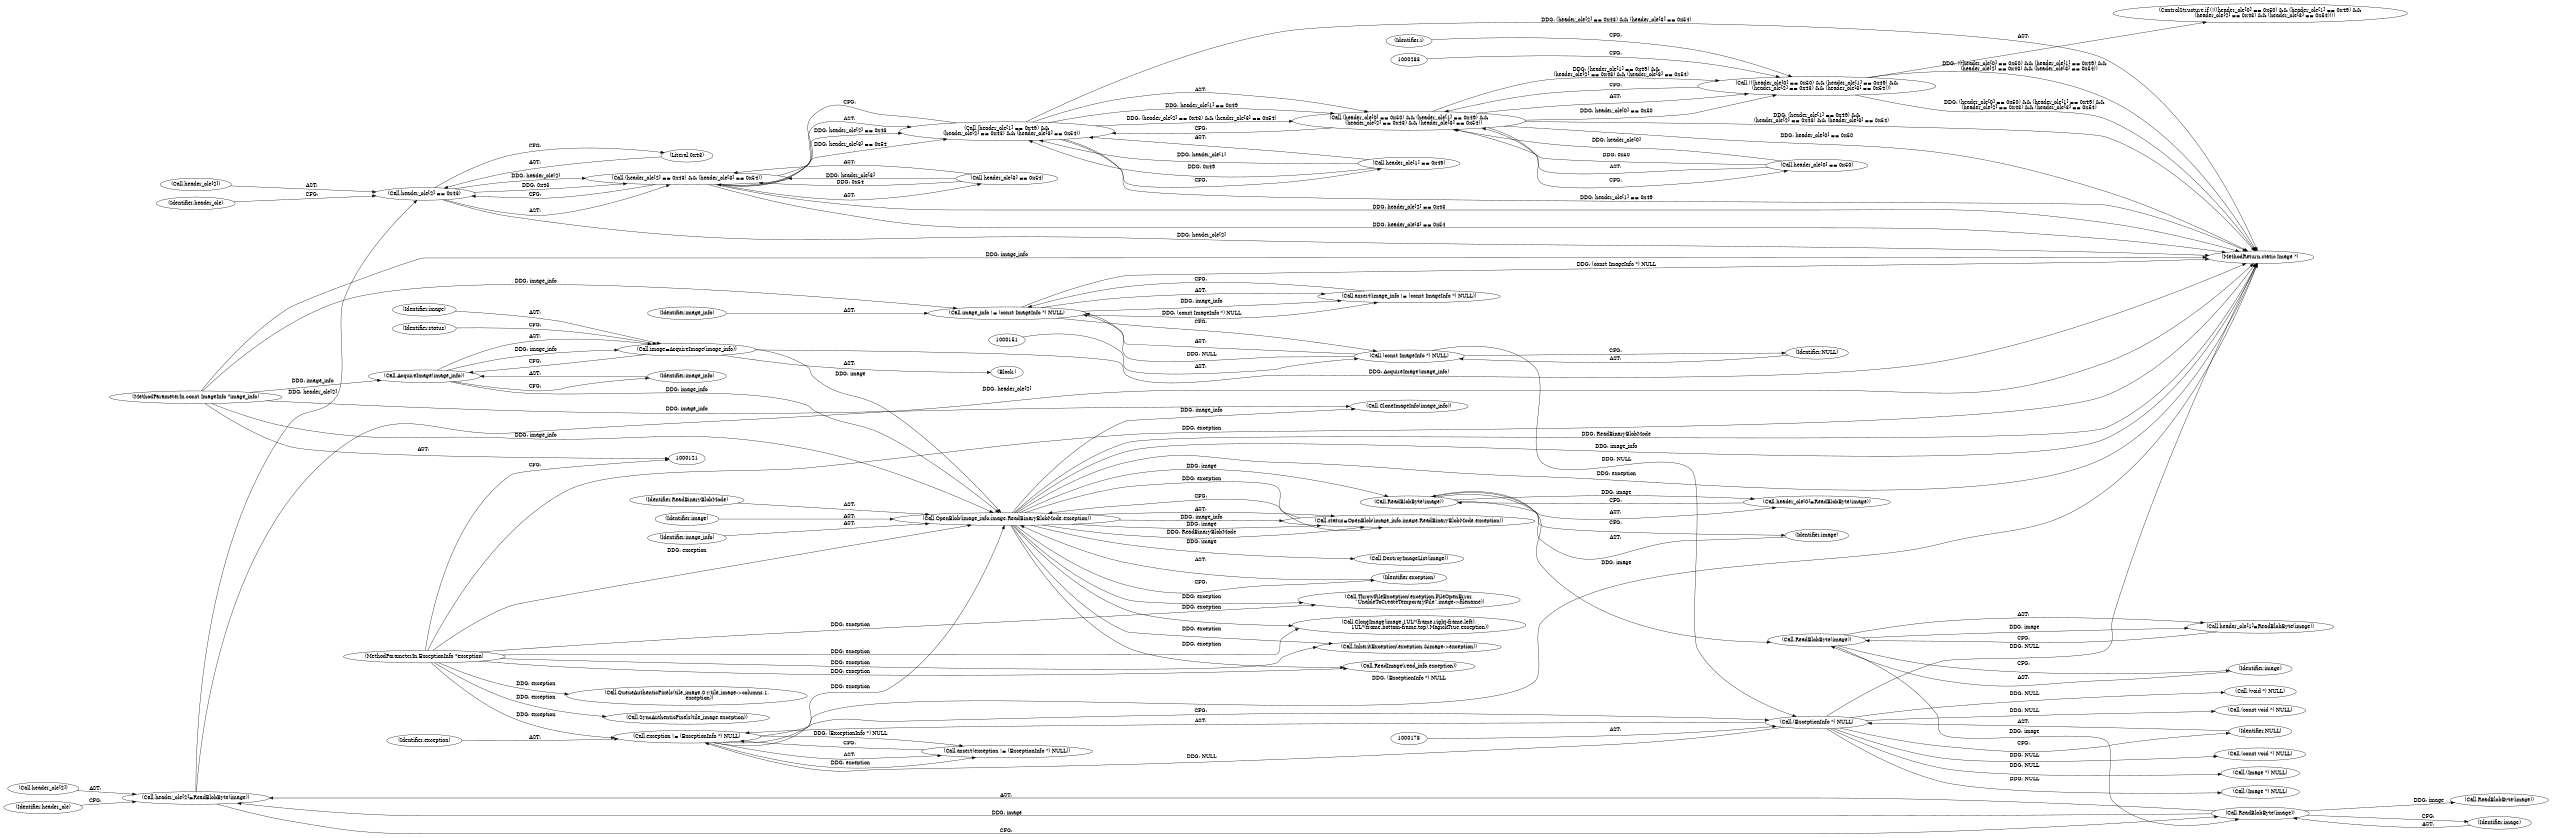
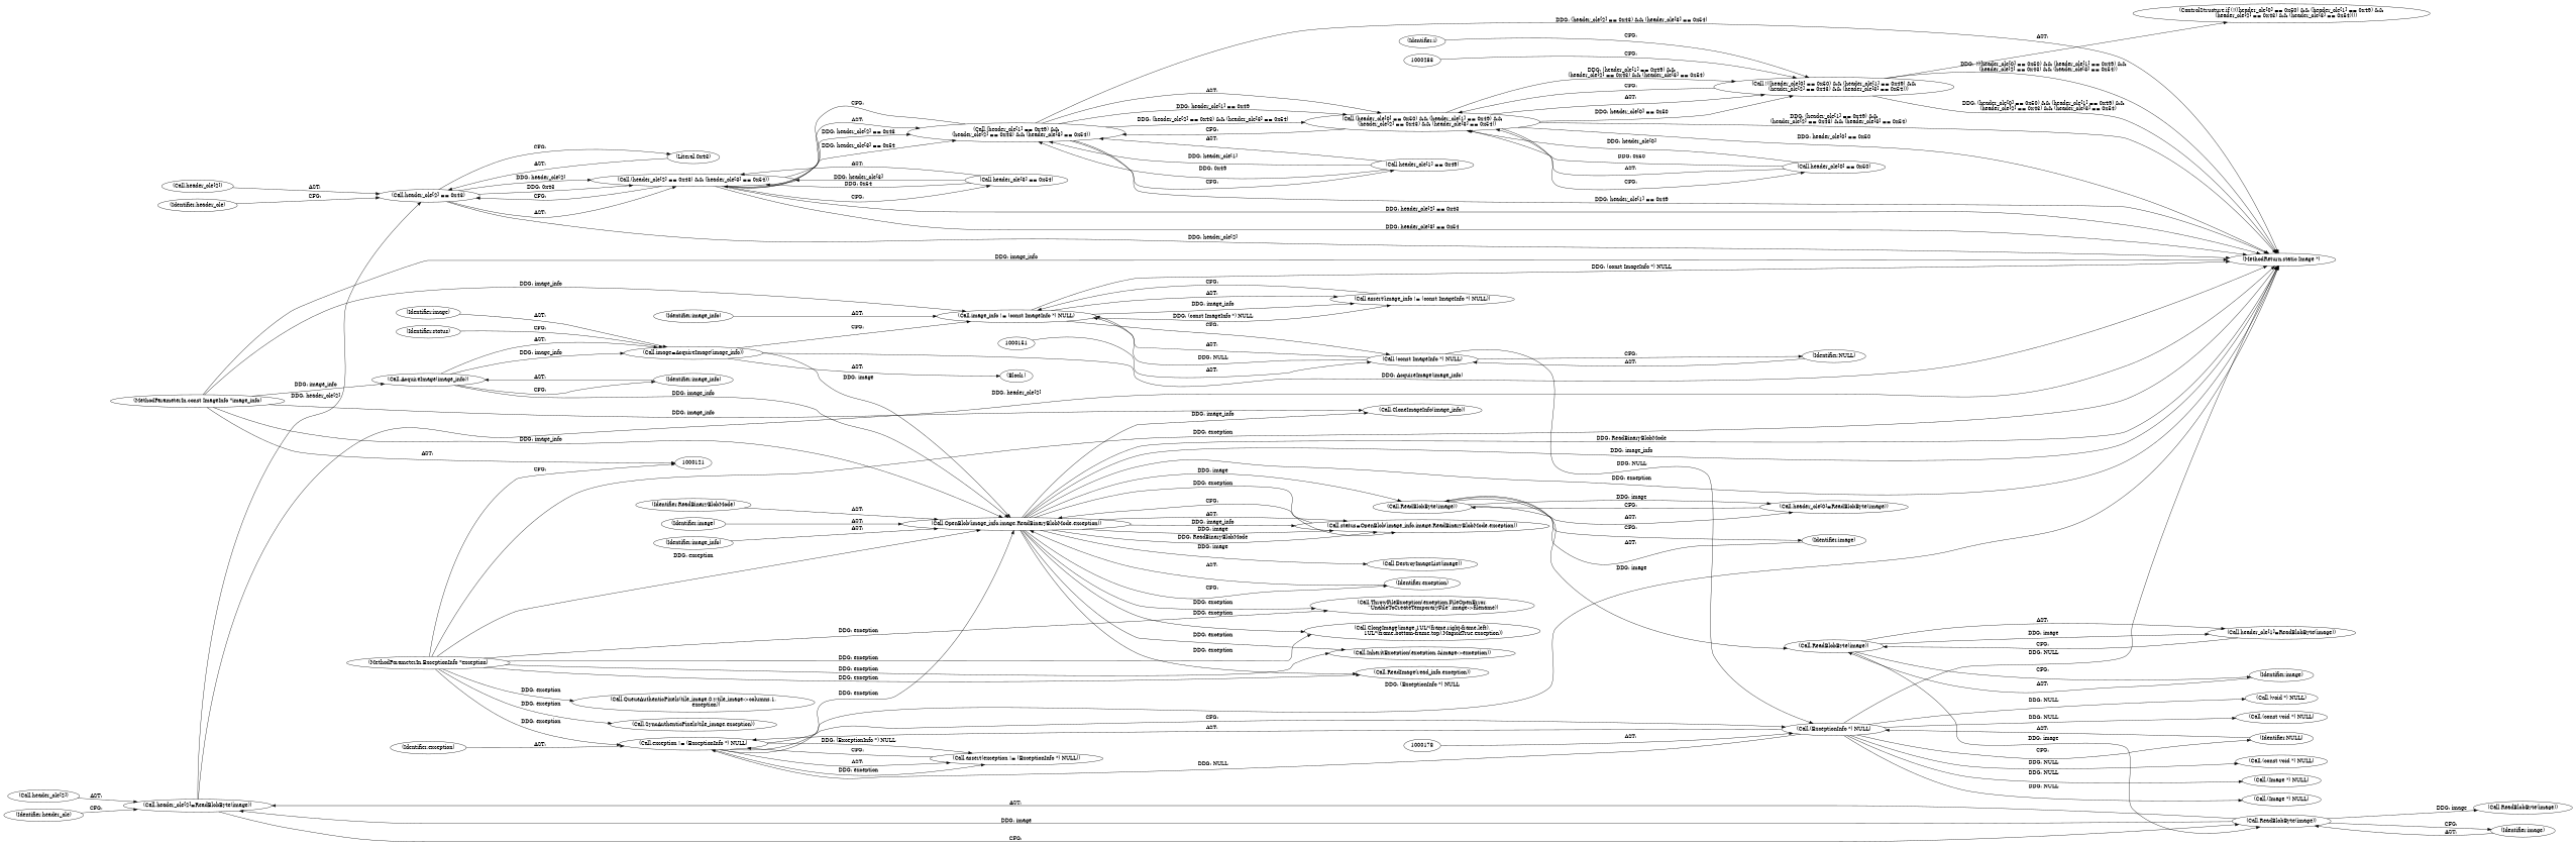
  digraph {
    rankdir=LR
    n1 [label="(Call,header_ole[2] == 0x43)"]
    n2 [label="(Call,(header_ole[2] == 0x43) && (header_ole[3] == 0x54))"]
    n3 [label="(Literal,0x43)"]
    n4 [label="(MethodReturn,static Image *)"]
    n5 [label="(Call,(header_ole[1] == 0x49) &&\n      (header_ole[2] == 0x43) && (header_ole[3] == 0x54))"]
    n6 [label="(Call,header_ole[3] == 0x54)"]
    n7 [label="(Call,header_ole[2]=ReadBlobByte(image))"]
    n8 [label="(Call,ReadBlobByte(image))"]
    n9 [label="(Call,ReadBlobByte(image))"]
    n10 [label="(Identifier,image)"]
    n11 [label="(Block,)"]
    n12 [label="(Call,ReadBlobByte(image))"]
    n13 [label="(Identifier,image)"]
    n14 [label="(Call,header_ole[1]=ReadBlobByte(image))"]
    n15 [label="(Call,ReadBlobByte(image))"]
    n16 [label="(Identifier,image)"]
    n17 [label="(Call,header_ole[0]=ReadBlobByte(image))"]
    n18 [label="(Call,OpenBlob(image_info,image,ReadBinaryBlobMode,exception))"]
    n19 [label="(Call,ReadImage(read_info,exception))"]
    n20 [label="(Call,CloneImage(image,1UL*(frame.right-frame.left),\n              1UL*(frame.bottom-frame.top),MagickTrue,exception))"]
    n21 [label="(Call,InheritException(exception,&image->exception))"]
    n22 [label="(Call,status=OpenBlob(image_info,image,ReadBinaryBlobMode,exception))"]
    n23 [label="(Call,ThrowFileException(exception,FileOpenError,\n              \"UnableToCreateTemporaryFile\",image->filename))"]
    n24 [label="(Call,DestroyImageList(image))"]
    n25 [label="(Identifier,exception)"]
    n26 [label="(Call,CloneImageInfo(image_info))"]
    n27 [label="(Call,AcquireImage(image_info))"]
    n28 [label="(Call,image=AcquireImage(image_info))"]
    n29 [label="(Identifier,image_info)"]
    n30 [label="(Call,image_info != (const ImageInfo *) NULL)"]
    n31 [label="(Call,(const ImageInfo *) NULL)"]
    n32 [label="(Call,assert(image_info != (const ImageInfo *) NULL))"]
    n33 [label="(Call,(ExceptionInfo *) NULL)"]
    n34 [label="(Identifier,NULL)"]
    n35 [label="(MethodParameterIn,const ImageInfo *image_info)"]
    1000121
    n37 [label="(Call,exception != (ExceptionInfo *) NULL)"]
    n38 [label="(Identifier,NULL)"]
    n39 [label="(Call,(const void *) NULL)"]
    n40 [label="(Call,(Image *) NULL)"]
    n41 [label="(Call,(Image *) NULL)"]
    n42 [label="(Call,(void *) NULL)"]
    n43 [label="(Call,(const void *) NULL)"]
    n44 [label="(Call,assert(exception != (ExceptionInfo *) NULL))"]
    n45 [label="(MethodParameterIn,ExceptionInfo *exception)"]
    n46 [label="(Call,QueueAuthenticPixels(tile_image,0,y,tile_image->columns,1,\n                exception))"]
    n47 [label="(Call,SyncAuthenticPixels(tile_image,exception))"]
    n48 [label="(Call,(header_ole[0] == 0x50) && (header_ole[1] == 0x49) &&\n      (header_ole[2] == 0x43) && (header_ole[3] == 0x54))"]
    n49 [label="(Call,header_ole[1] == 0x49)"]
    n50 [label="(Call,!((header_ole[0] == 0x50) && (header_ole[1] == 0x49) &&\n      (header_ole[2] == 0x43) && (header_ole[3] == 0x54)))"]
    n51 [label="(Call,header_ole[0] == 0x50)"]
    n52 [label="(ControlStructure,if (!((header_ole[0] == 0x50) && (header_ole[1] == 0x49) &&\n      (header_ole[2] == 0x43) && (header_ole[3] == 0x54))))"]
    n53 [label="(Identifier,status)"]
    n54 [label="(Identifier,i)"]
    n55 [label="(Call,header_ole[2])"]
    n56 [label="(Identifier,exception)"]
    n57 [label="(Identifier,ReadBinaryBlobMode)"]
    n58 [label="(Identifier,image)"]
    n59 [label="(Call,header_ole[2])"]
    n60 [label="(Identifier,header_ole)"]
    n61 [label="(Identifier,image)"]
    n62 [label="(Identifier,image_info)"]
    n63 [label="(Identifier,header_ole)"]
    n64 [label="(Identifier,image_info)"]
    1000151
    1000178
    1000283
    n1 -> n2 [label="AST: "]
    n1 -> n2 [label="DDG: header_ole[2]"]
    n1 -> n2 [label="DDG: 0x43"]
    n1 -> n3 [label="CFG: "]
    n1 -> n4 [label="DDG: header_ole[2]"]
    n2 -> n1 [label="CFG: "]
    n2 -> n4 [label="DDG: header_ole[2] == 0x43"]
    n2 -> n4 [label="DDG: header_ole[3] == 0x54"]
    n2 -> n5 [label="AST: "]
    n2 -> n5 [label="DDG: header_ole[2] == 0x43"]
    n2 -> n5 [label="DDG: header_ole[3] == 0x54"]
-   n2 -> n6 [label="AST: "]
+   n2 -> n6 [label="CFG: "]
    n3 -> n1 [label="AST: "]
    n5 -> n2 [label="CFG: "]
    n5 -> n4 [label="DDG: header_ole[1] == 0x49"]
    n5 -> n4 [label="DDG: (header_ole[2] == 0x43) && (header_ole[3] == 0x54)"]
    n5 -> n48 [label="AST: "]
    n5 -> n48 [label="DDG: header_ole[1] == 0x49"]
    n5 -> n48 [label="DDG: (header_ole[2] == 0x43) && (header_ole[3] == 0x54)"]
    n5 -> n49 [label="CFG: "]
    n6 -> n2 [label="AST: "]
    n6 -> n2 [label="DDG: header_ole[3]"]
    n6 -> n2 [label="DDG: 0x54"]
    n7 -> n1 [label="DDG: header_ole[2]"]
    n7 -> n4 [label="DDG: header_ole[2]"]
    n7 -> n8 [label="CFG: "]
    n8 -> n7 [label="AST: "]
    n8 -> n7 [label="DDG: image"]
    n8 -> n9 [label="DDG: image"]
    n8 -> n10 [label="CFG: "]
    n10 -> n8 [label="AST: "]
    n12 -> n8 [label="DDG: image"]
    n12 -> n13 [label="CFG: "]
    n12 -> n14 [label="AST: "]
    n12 -> n14 [label="DDG: image"]
    n13 -> n12 [label="AST: "]
    n14 -> n12 [label="CFG: "]
    n15 -> n12 [label="DDG: image"]
    n15 -> n16 [label="CFG: "]
    n15 -> n17 [label="AST: "]
    n15 -> n17 [label="DDG: image"]
    n16 -> n15 [label="AST: "]
    n17 -> n15 [label="CFG: "]
    n18 -> n4 [label="DDG: ReadBinaryBlobMode"]
    n18 -> n4 [label="DDG: image_info"]
    n18 -> n4 [label="DDG: exception"]
    n18 -> n15 [label="DDG: image"]
    n18 -> n19 [label="DDG: exception"]
    n18 -> n20 [label="DDG: exception"]
    n18 -> n21 [label="DDG: exception"]
    n18 -> n22 [label="AST: "]
    n18 -> n22 [label="DDG: image_info"]
    n18 -> n22 [label="DDG: image"]
    n18 -> n22 [label="DDG: ReadBinaryBlobMode"]
    n18 -> n22 [label="DDG: exception"]
    n18 -> n23 [label="DDG: exception"]
    n18 -> n24 [label="DDG: image"]
    n18 -> n25 [label="CFG: "]
    n18 -> n26 [label="DDG: image_info"]
    n22 -> n18 [label="CFG: "]
    n25 -> n18 [label="AST: "]
    n27 -> n18 [label="DDG: image_info"]
    n27 -> n28 [label="AST: "]
    n27 -> n28 [label="DDG: image_info"]
    n27 -> n29 [label="CFG: "]
    n28 -> n4 [label="DDG: AcquireImage(image_info)"]
    n28 -> n11 [label="AST: "]
    n28 -> n18 [label="DDG: image"]
-   n28 -> n27 [label="CFG: "]
+   n28 -> n30 [label="CFG: "]
    n29 -> n27 [label="AST: "]
    n30 -> n4 [label="DDG: (const ImageInfo *) NULL"]
    n30 -> n31 [label="CFG: "]
    n30 -> n32 [label="AST: "]
    n30 -> n32 [label="DDG: image_info"]
    n30 -> n32 [label="DDG: (const ImageInfo *) NULL"]
    n31 -> n30 [label="AST: "]
    n31 -> n30 [label="DDG: NULL"]
    n31 -> n33 [label="DDG: NULL"]
    n31 -> n34 [label="CFG: "]
    n32 -> n30 [label="CFG: "]
    n33 -> n4 [label="DDG: NULL"]
    n33 -> n37 [label="AST: "]
    n33 -> n37 [label="DDG: NULL"]
    n33 -> n38 [label="CFG: "]
    n33 -> n39 [label="DDG: NULL"]
    n33 -> n40 [label="DDG: NULL"]
    n33 -> n41 [label="DDG: NULL"]
    n33 -> n42 [label="DDG: NULL"]
    n33 -> n43 [label="DDG: NULL"]
    n34 -> n31 [label="AST: "]
    n35 -> n4 [label="DDG: image_info"]
    n35 -> n18 [label="DDG: image_info"]
    n35 -> n26 [label="DDG: image_info"]
    n35 -> n27 [label="DDG: image_info"]
    n35 -> n30 [label="DDG: image_info"]
    n35 -> 1000121 [label="AST: "]
    n37 -> n4 [label="DDG: (ExceptionInfo *) NULL"]
    n37 -> n18 [label="DDG: exception"]
    n37 -> n33 [label="CFG: "]
    n37 -> n44 [label="AST: "]
    n37 -> n44 [label="DDG: exception"]
    n37 -> n44 [label="DDG: (ExceptionInfo *) NULL"]
    n38 -> n33 [label="AST: "]
    n44 -> n37 [label="CFG: "]
    n45 -> n4 [label="DDG: exception"]
    n45 -> n18 [label="DDG: exception"]
    n45 -> n19 [label="DDG: exception"]
    n45 -> n20 [label="DDG: exception"]
    n45 -> n21 [label="DDG: exception"]
    n45 -> n23 [label="DDG: exception"]
    n45 -> 1000121 [label="CFG: "]
    n45 -> n37 [label="DDG: exception"]
    n45 -> n46 [label="DDG: exception"]
    n45 -> n47 [label="DDG: exception"]
    n48 -> n4 [label="DDG: (header_ole[1] == 0x49) &&\n      (header_ole[2] == 0x43) && (header_ole[3] == 0x54)"]
    n48 -> n4 [label="DDG: header_ole[0] == 0x50"]
    n48 -> n5 [label="CFG: "]
    n48 -> n50 [label="AST: "]
    n48 -> n50 [label="DDG: header_ole[0] == 0x50"]
    n48 -> n50 [label="DDG: (header_ole[1] == 0x49) &&\n      (header_ole[2] == 0x43) && (header_ole[3] == 0x54)"]
    n48 -> n51 [label="CFG: "]
    n49 -> n5 [label="AST: "]
    n49 -> n5 [label="DDG: header_ole[1]"]
    n49 -> n5 [label="DDG: 0x49"]
    n50 -> n4 [label="DDG: !((header_ole[0] == 0x50) && (header_ole[1] == 0x49) &&\n      (header_ole[2] == 0x43) && (header_ole[3] == 0x54))"]
    n50 -> n4 [label="DDG: (header_ole[0] == 0x50) && (header_ole[1] == 0x49) &&\n      (header_ole[2] == 0x43) && (header_ole[3] == 0x54)"]
    n50 -> n48 [label="CFG: "]
    n50 -> n52 [label="AST: "]
    n51 -> n48 [label="AST: "]
    n51 -> n48 [label="DDG: header_ole[0]"]
    n51 -> n48 [label="DDG: 0x50"]
    n53 -> n28 [label="CFG: "]
    n54 -> n50 [label="CFG: "]
    n55 -> n1 [label="AST: "]
    n56 -> n37 [label="AST: "]
    n57 -> n18 [label="AST: "]
    n58 -> n18 [label="AST: "]
    n59 -> n7 [label="AST: "]
    n60 -> n1 [label="CFG: "]
    n61 -> n28 [label="AST: "]
    n62 -> n18 [label="AST: "]
    n63 -> n7 [label="CFG: "]
    n64 -> n30 [label="AST: "]
    1000151 -> n31 [label="AST: "]
    1000178 -> n33 [label="AST: "]
    1000283 -> n50 [label="CFG: "]
  }
